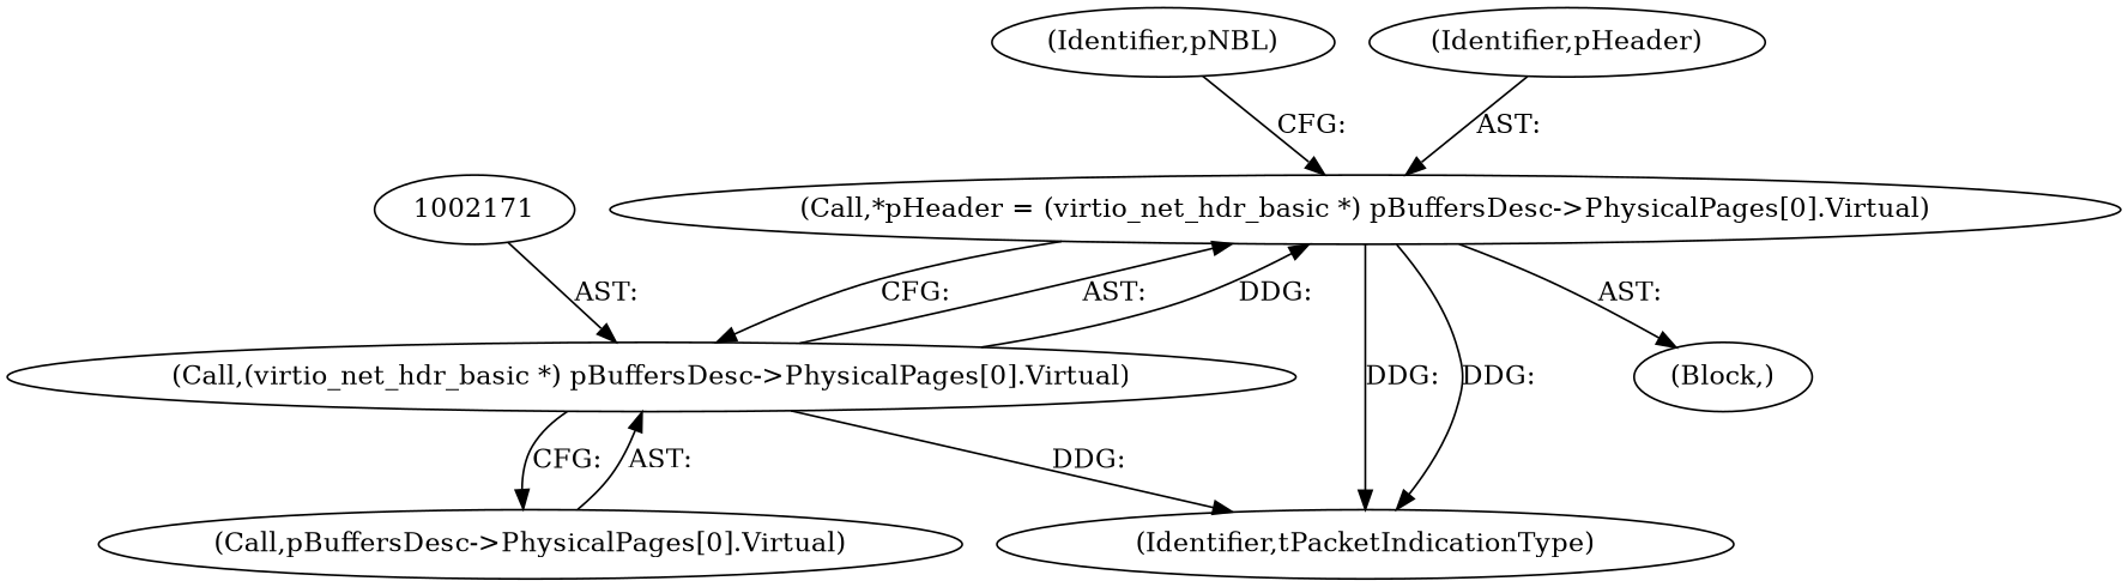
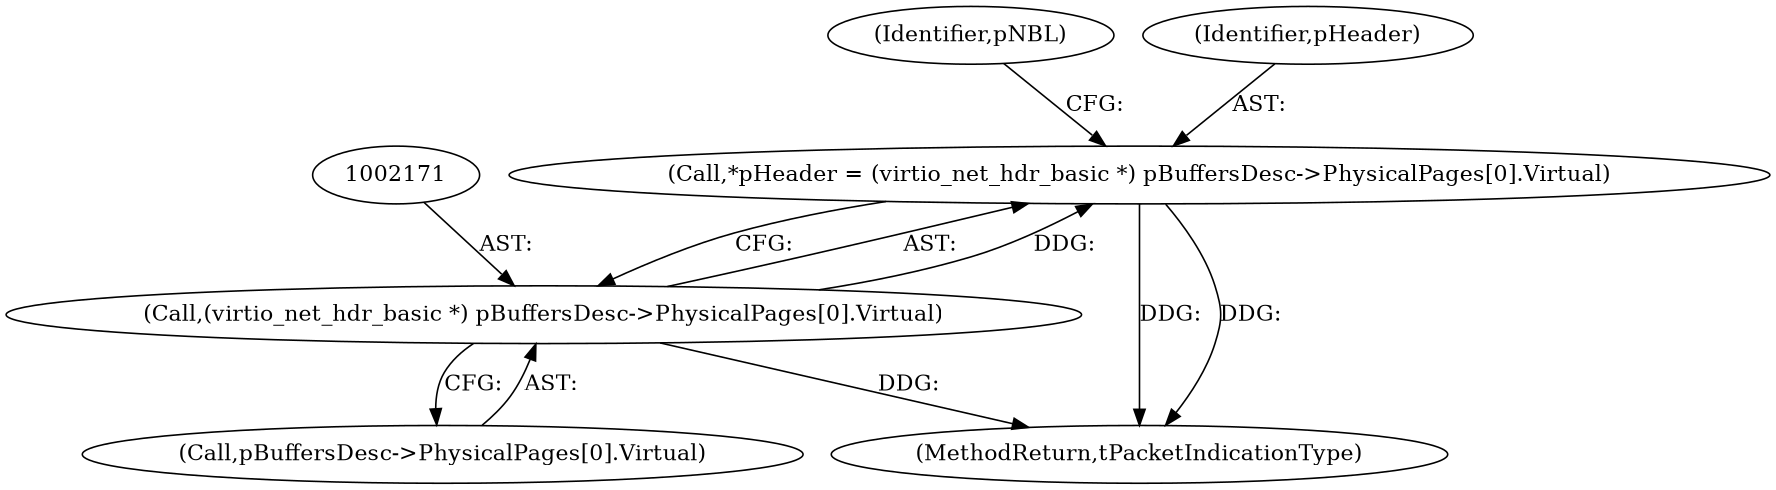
  digraph {
    n1 [label="(Call,*pHeader = (virtio_net_hdr_basic *) pBuffersDesc->PhysicalPages[0].Virtual)"]
    n2 [label="(Call,(virtio_net_hdr_basic *) pBuffersDesc->PhysicalPages[0].Virtual)"]
-   n3 [label="(Identifier,tPacketIndicationType)"]
-   n4 [label="(Block,)"]
+   n3 [label="(MethodReturn,tPacketIndicationType)"]
    n5 [label="(Call,pBuffersDesc->PhysicalPages[0].Virtual)"]
    n6 [label="(Identifier,pNBL)"]
    n7 [label="(Identifier,pHeader)"]
    n8 [label=1002171]
    n1 -> n2 [label="CFG: "]
    n1 -> n3 [label="DDG: "]
    n1 -> n3 [label="DDG: "]
-   n1 -> n4 [label="AST: "]
    n2 -> n1 [label="AST: "]
    n2 -> n1 [label="DDG: "]
    n2 -> n3 [label="DDG: "]
    n2 -> n5 [label="CFG: "]
    n5 -> n2 [label="AST: "]
    n6 -> n1 [label="CFG: "]
    n7 -> n1 [label="AST: "]
    n8 -> n2 [label="AST: "]
  }
